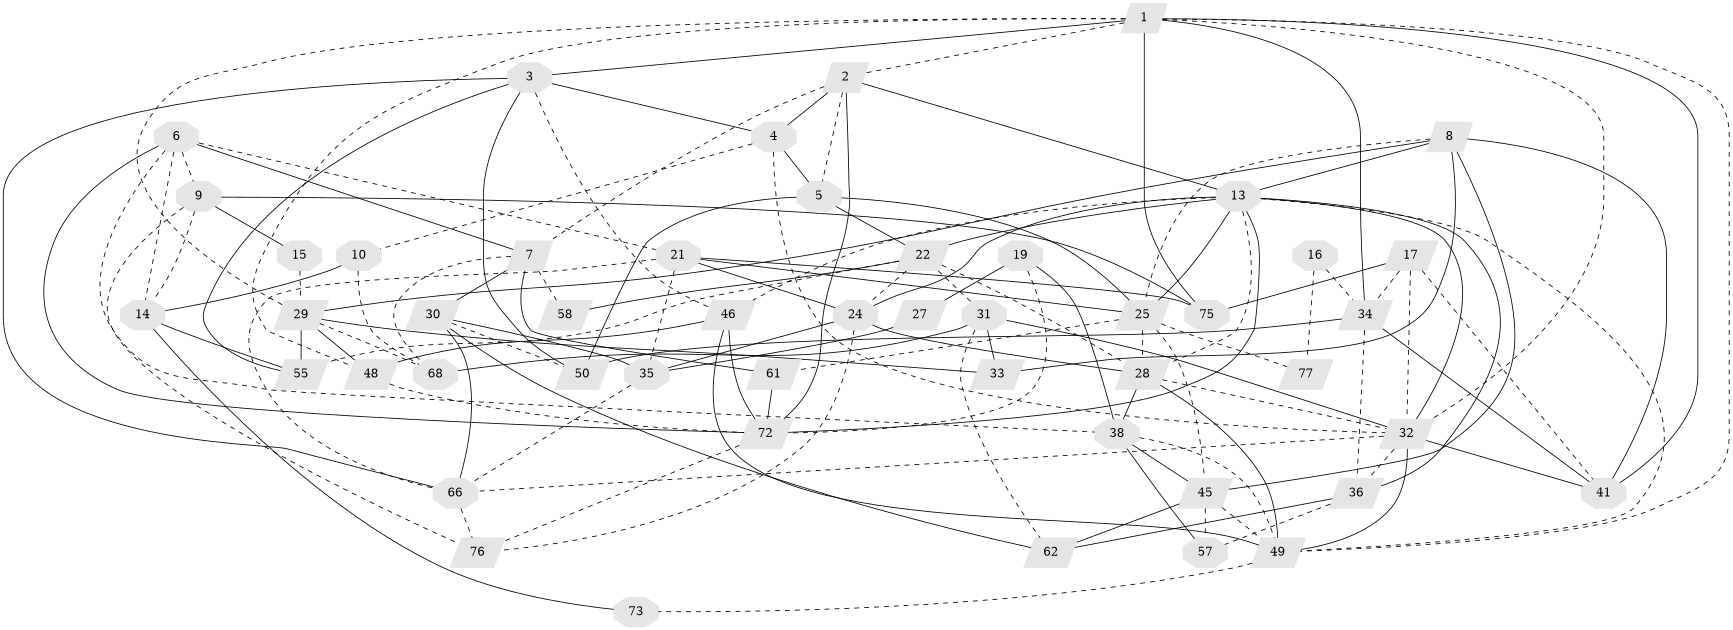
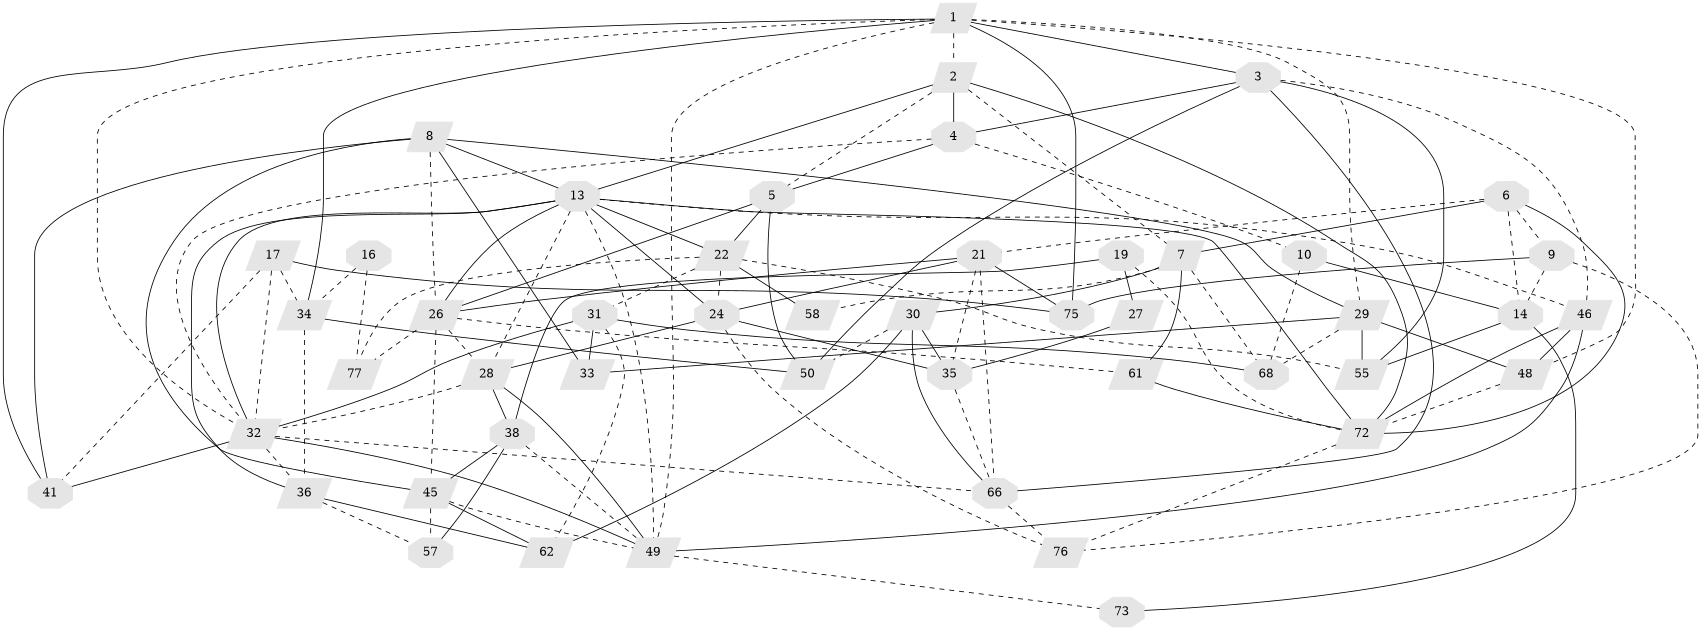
  graph {
    node [color=gray90 shape=parallelogram style=filled]
    edge [style=solid]
    1 [super="+12"]
    2 [super="+42"]
    3 [shape=octagon super="+11"]
    29 [super="+71"]
    32 [super="+40"]
    34 [super="+74"]
    41 [shape=octagon]
    48 [super="+64"]
    49 [super="+52"]
    75 [shape=octagon]
    4 [shape=octagon super="+20"]
    5 [shape=octagon super="+69"]
    7 [super="+65"]
    13 [shape=octagon super="+37"]
    72 [super="+79"]
    46 [super="+82"]
    50
    55 [super="+81"]
    66 [shape=octagon super="+83"]
    68 [shape=octagon]
    33
    36 [super="+63"]
    73 [shape=octagon]
    10 [shape=octagon]
    22 [super="+44"]
-   25 [super="+80"]
+   25 [super="+80" label=26]
    30 [super="+51"]
    58
    61
    24 [shape=octagon super="+39"]
    n31 [label=28 super="+43"]
    76
    14 [shape=octagon super="+47"]
    77
    31 [shape=octagon super="+70"]
    45 [super="+60"]
    6 [shape=octagon super="+23"]
    9 [shape=octagon super="+56"]
    21 [shape=octagon super="+59"]
    38 [shape=octagon super="+53"]
-   15 [shape=octagon]
    35 [shape=octagon super="+57"]
    n43 [label=57 shape=octagon]
    62
    8 [super="+54"]
    16 [shape=octagon]
    17 [super="+18"]
    19 [shape=octagon super="+28"]
    27
    1 -- 2 [style=dashed]
    1 -- 3
    1 -- 29 [style=dashed]
    1 -- 32 [style=dashed]
    1 -- 34
    1 -- 41
    1 -- 48 [style=dashed]
    1 -- 49 [style=dashed]
    1 -- 75
    2 -- 4
    2 -- 5 [style=dashed]
    2 -- 7 [style=dashed]
    2 -- 13
    2 -- 72
    3 -- 4
    3 -- 46 [style=dashed]
    3 -- 50
    3 -- 55
    3 -- 66
    29 -- 48
    29 -- 55
    29 -- 68 [style=dashed weight=2]
    29 -- 33
    32 -- 41
    32 -- 49
    32 -- 66 [style=dashed]
    32 -- 36 [style=dashed]
-   34 -- 41
    34 -- 50
    34 -- 36 [style=dashed]
    48 -- 72 [style=dashed]
    49 -- 73 [style=dashed]
    4 -- 32 [style=dashed]
    4 -- 5
    4 -- 10 [style=dashed]
    5 -- 50
    5 -- 22
    5 -- 25
    7 -- 68 [style=dashed]
    7 -- 30
    7 -- 58 [style=dashed]
    7 -- 61
    13 -- 32
    13 -- 49 [style=dashed]
    13 -- 72
    13 -- 46 [style=dashed]
    13 -- 36
    13 -- 22
    13 -- 25
    13 -- 24
    13 -- n31 [style=dashed]
    72 -- 76 [style=dashed]
    46 -- 48
    46 -- 49
    46 -- 72
    66 -- 76 [style=dashed]
    36 -- n43 [style=dashed]
    36 -- 62
    10 -- 68 [style=dashed]
    10 -- 14
    22 -- 55 [style=dashed]
    22 -- 58
    22 -- 24 [style=dashed]
-   22 -- n31 [style=dashed weight=2]
+   22 -- 77 [style=dashed weight=2]
    22 -- 31 [style=dashed]
    25 -- 61 [style=dashed]
    25 -- n31 [style=dashed]
    25 -- 77 [style=dashed]
    25 -- 45 [style=dashed]
    30 -- 50 [style=dashed]
    30 -- 66
    30 -- 35
    30 -- 62
    61 -- 72
    24 -- n31
    24 -- 76 [style=dashed]
    24 -- 35
    n31 -- 32 [style=dashed]
    n31 -- 49
    n31 -- 38
    14 -- 55
    14 -- 73
    31 -- 32
    31 -- 68
    31 -- 33
    31 -- 62 [style=dashed]
    45 -- 49 [style=dashed]
    45 -- n43 [style=dashed]
    45 -- 62
    6 -- 7
    6 -- 72
    6 -- 14 [style=dashed]
    6 -- 9 [style=dashed]
    6 -- 21 [style=dashed]
-   6 -- 38 [style=dashed]
    9 -- 75
    9 -- 76 [style=dashed]
    9 -- 14 [style=dashed]
-   9 -- 15
    21 -- 75
    21 -- 66 [style=dashed weight=2]
    21 -- 25
    21 -- 24
    21 -- 35 [style=dashed weight=2]
    38 -- 49 [style=dashed]
    38 -- 45
    38 -- n43
-   15 -- 29 [style=dashed]
    35 -- 66 [style=dashed]
    8 -- 29
    8 -- 41
    8 -- 13
    8 -- 33
    8 -- 25 [style=dashed]
    8 -- 45
    16 -- 34 [style=dashed]
    16 -- 77 [style=dashed]
    17 -- 32 [style=dashed]
    17 -- 34 [style=dashed]
    17 -- 41 [style=dashed]
    17 -- 75
    19 -- 72 [style=dashed]
    19 -- 38
    19 -- 27 [weight=2]
    27 -- 35
  }
